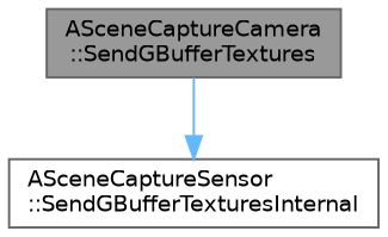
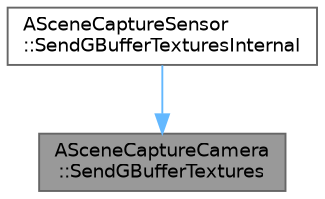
  digraph {
    rankdir=TB
    node [fontname=Helvetica fontsize=10 shape=box style=filled]
    n1 [color=gray40 fillcolor=grey60 fontcolor=black height=0.2 label="ASceneCaptureCamera\l::SendGBufferTextures" width=0.4]
    n2 [color=grey40 fillcolor=white height=0.2 label="ASceneCaptureSensor\l::SendGBufferTexturesInternal" width=0.4]
-   n1 -> n2 [color=steelblue1 fontname=Helvetica fontsize=10 labelfontname=Helvetica labelfontsize=10 style=solid]
+   n2 -> n1 [color=steelblue1 fontname=Helvetica fontsize=10 labelfontname=Helvetica labelfontsize=10 style=solid]
  }
